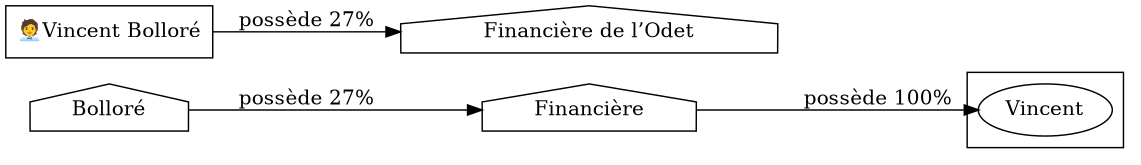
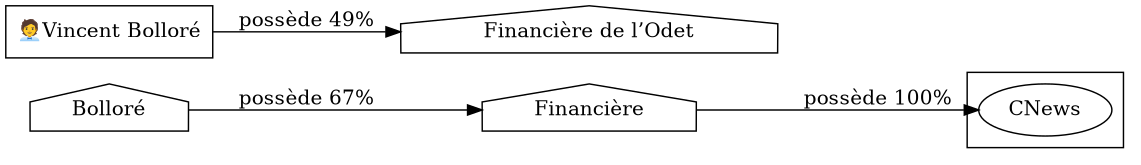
  digraph {
    rankdir=LR
    node [shape=house]
-   n1 [label=Vincent shape=""]
+   n1 [label=CNews shape=""]
    n2 [label="🧑‍💼Vincent Bolloré" shape=box]
    n3 [label="Financière de l’Odet"]
    n4 [label="Financière"]
    n5 [label="Bolloré"]
    subgraph cluster_1 {
      n1
    }
    subgraph sub_2 {
      n2
    }
-   n2 -> n3 [label="possède 27%"]
+   n2 -> n3 [label="possède 49%"]
    n4 -> n1 [label="possède 100%"]
-   n5 -> n4 [label="possède 27%"]
+   n5 -> n4 [label="possède 67%"]
  }
